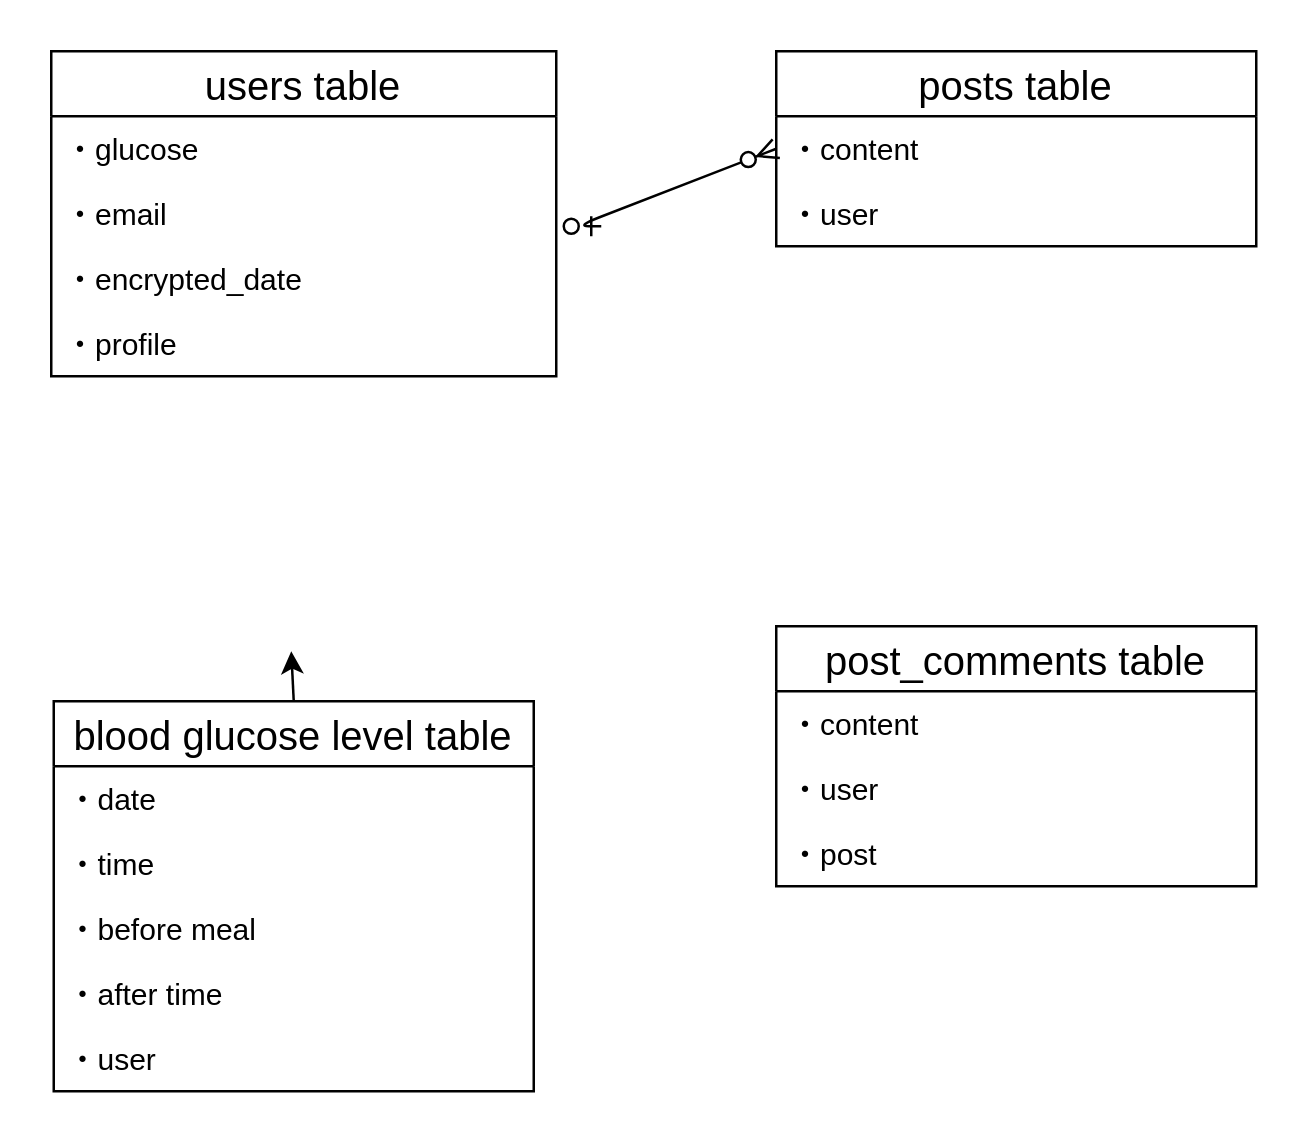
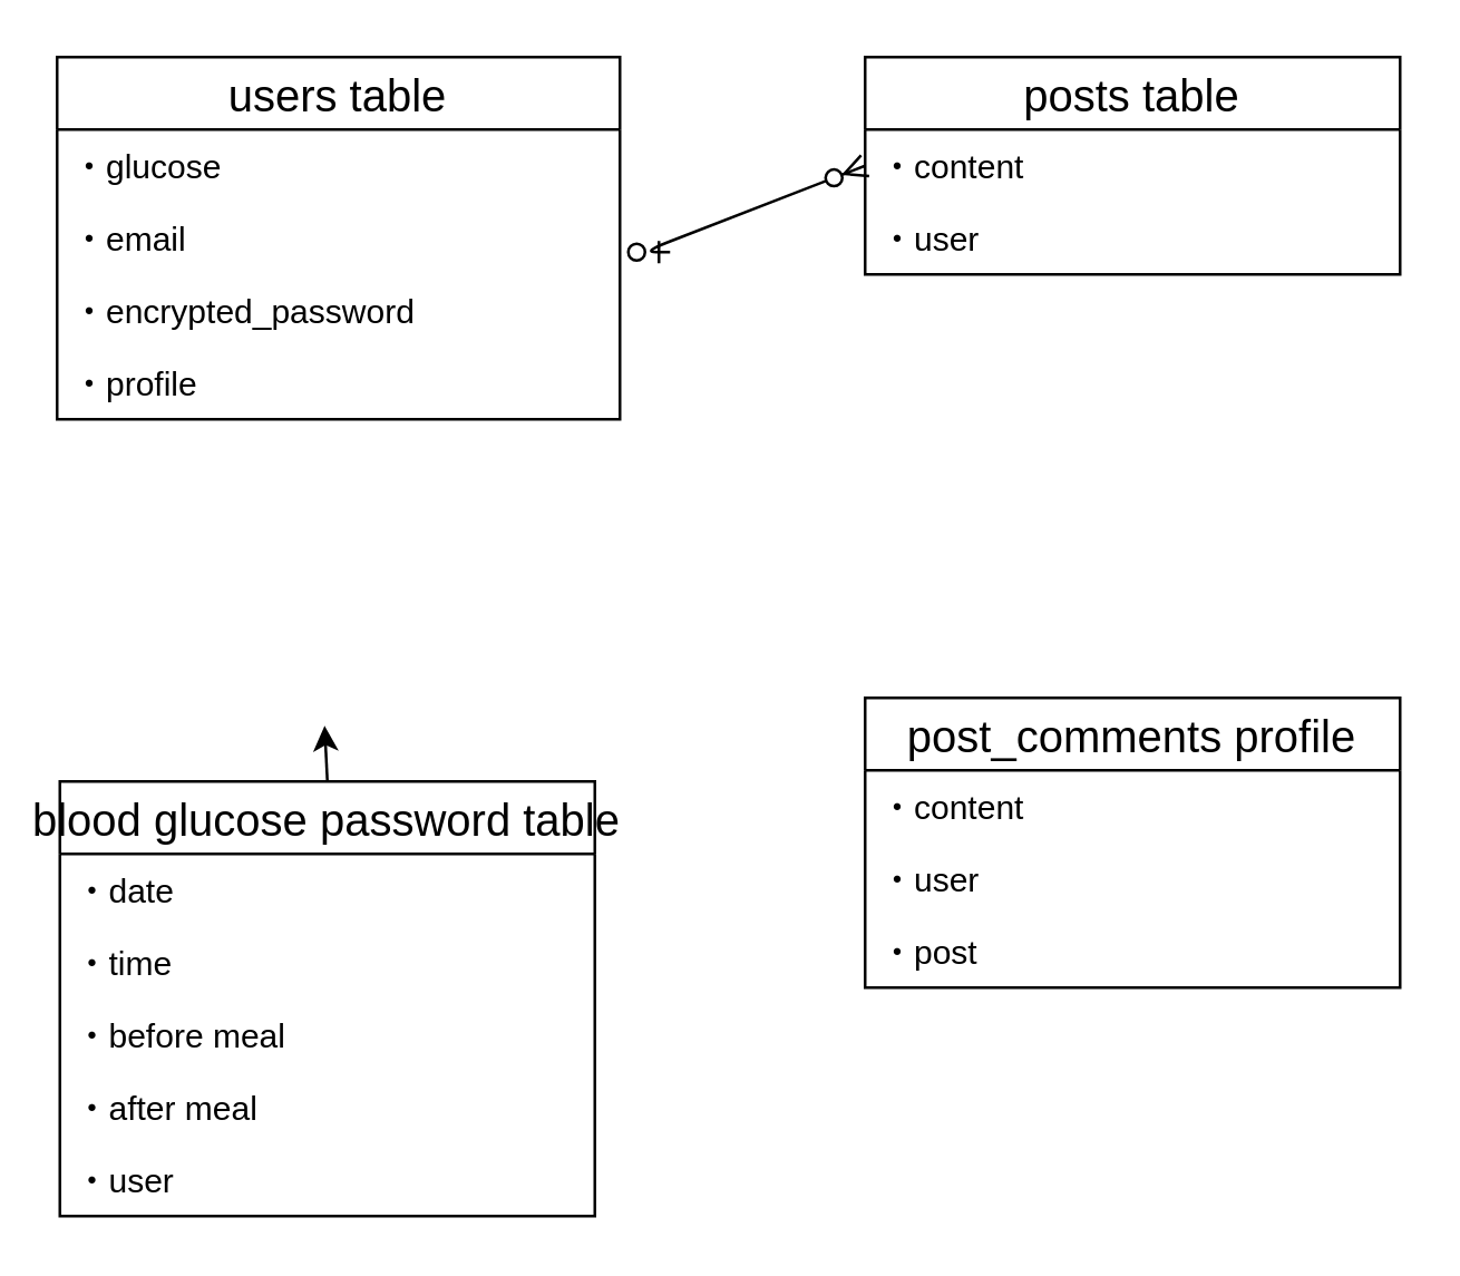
  <mxCell id="0" />
  <mxCell id="1" parent="0" />
  <mxCell id="2" value="users table" style="swimlane;fontStyle=0;childLayout=stackLayout;horizontal=1;startSize=26;fillColor=none;horizontalStack=0;resizeParent=1;resizeParentMax=0;resizeLast=0;collapsible=1;marginBottom=0;fontSize=16;" vertex="1" parent="1"><mxGeometry x="20" y="20" width="202" height="130" as="geometry" /></mxCell>
  <mxCell id="3" value="・glucose" style="text;strokeColor=none;fillColor=none;align=left;verticalAlign=top;spacingLeft=4;spacingRight=4;overflow=hidden;rotatable=0;points=[[0,0.5],[1,0.5]];portConstraint=eastwest;" vertex="1" parent="2"><mxGeometry y="26" width="202" height="26" as="geometry" /></mxCell>
  <mxCell id="4" value="・email" style="text;strokeColor=none;fillColor=none;align=left;verticalAlign=top;spacingLeft=4;spacingRight=4;overflow=hidden;rotatable=0;points=[[0,0.5],[1,0.5]];portConstraint=eastwest;" vertex="1" parent="2"><mxGeometry y="52" width="202" height="26" as="geometry" /></mxCell>
- <mxCell id="5" value="・encrypted_date&#10;&#10;" style="text;strokeColor=none;fillColor=none;align=left;verticalAlign=top;spacingLeft=4;spacingRight=4;overflow=hidden;rotatable=0;points=[[0,0.5],[1,0.5]];portConstraint=eastwest;" vertex="1" parent="2"><mxGeometry y="78" width="202" height="26" as="geometry" /></mxCell>
+ <mxCell id="5" value="・encrypted_password&#10;&#10;" style="text;strokeColor=none;fillColor=none;align=left;verticalAlign=top;spacingLeft=4;spacingRight=4;overflow=hidden;rotatable=0;points=[[0,0.5],[1,0.5]];portConstraint=eastwest;" vertex="1" parent="2"><mxGeometry y="78" width="202" height="26" as="geometry" /></mxCell>
  <mxCell id="6" value="・profile" style="text;strokeColor=none;fillColor=none;align=left;verticalAlign=top;spacingLeft=4;spacingRight=4;overflow=hidden;rotatable=0;points=[[0,0.5],[1,0.5]];portConstraint=eastwest;" vertex="1" parent="2"><mxGeometry y="104" width="202" height="26" as="geometry" /></mxCell>
  <mxCell id="7" value="posts table" style="swimlane;fontStyle=0;childLayout=stackLayout;horizontal=1;startSize=26;fillColor=none;horizontalStack=0;resizeParent=1;resizeParentMax=0;resizeLast=0;collapsible=1;marginBottom=0;fontSize=16;" vertex="1" parent="1"><mxGeometry x="310" y="20" width="192" height="78" as="geometry" /></mxCell>
  <mxCell id="8" value="・content" style="text;strokeColor=none;fillColor=none;align=left;verticalAlign=top;spacingLeft=4;spacingRight=4;overflow=hidden;rotatable=0;points=[[0,0.5],[1,0.5]];portConstraint=eastwest;" vertex="1" parent="7"><mxGeometry y="26" width="192" height="26" as="geometry" /></mxCell>
  <mxCell id="9" value="・user" style="text;strokeColor=none;fillColor=none;align=left;verticalAlign=top;spacingLeft=4;spacingRight=4;overflow=hidden;rotatable=0;points=[[0,0.5],[1,0.5]];portConstraint=eastwest;" vertex="1" parent="7"><mxGeometry y="52" width="192" height="26" as="geometry" /></mxCell>
- <mxCell id="10" value="post_comments table" style="swimlane;fontStyle=0;childLayout=stackLayout;horizontal=1;startSize=26;fillColor=none;horizontalStack=0;resizeParent=1;resizeParentMax=0;resizeLast=0;collapsible=1;marginBottom=0;fontSize=16;" vertex="1" parent="1"><mxGeometry x="310" y="250" width="192" height="104" as="geometry" /></mxCell>
+ <mxCell id="10" value="post_comments profile" style="swimlane;fontStyle=0;childLayout=stackLayout;horizontal=1;startSize=26;fillColor=none;horizontalStack=0;resizeParent=1;resizeParentMax=0;resizeLast=0;collapsible=1;marginBottom=0;fontSize=16;" vertex="1" parent="1"><mxGeometry x="310" y="250" width="192" height="104" as="geometry" /></mxCell>
  <mxCell id="11" value="・content&#10;" style="text;strokeColor=none;fillColor=none;align=left;verticalAlign=top;spacingLeft=4;spacingRight=4;overflow=hidden;rotatable=0;points=[[0,0.5],[1,0.5]];portConstraint=eastwest;" vertex="1" parent="10"><mxGeometry y="26" width="192" height="26" as="geometry" /></mxCell>
  <mxCell id="12" value="・user" style="text;strokeColor=none;fillColor=none;align=left;verticalAlign=top;spacingLeft=4;spacingRight=4;overflow=hidden;rotatable=0;points=[[0,0.5],[1,0.5]];portConstraint=eastwest;" vertex="1" parent="10"><mxGeometry y="52" width="192" height="26" as="geometry" /></mxCell>
  <mxCell id="13" value="・post" style="text;strokeColor=none;fillColor=none;align=left;verticalAlign=top;spacingLeft=4;spacingRight=4;overflow=hidden;rotatable=0;points=[[0,0.5],[1,0.5]];portConstraint=eastwest;" vertex="1" parent="10"><mxGeometry y="78" width="192" height="26" as="geometry" /></mxCell>
  <mxCell id="14" style="edgeStyle=none;exitX=0.5;exitY=0;exitDx=0;exitDy=0;" edge="1" parent="1" source="15"><mxGeometry relative="1" as="geometry"><mxPoint x="116" y="260" as="targetPoint" /></mxGeometry></mxCell>
- <mxCell id="15" value="blood glucose level table" style="swimlane;fontStyle=0;childLayout=stackLayout;horizontal=1;startSize=26;fillColor=none;horizontalStack=0;resizeParent=1;resizeParentMax=0;resizeLast=0;collapsible=1;marginBottom=0;fontSize=16;" vertex="1" parent="1"><mxGeometry x="21" y="280" width="192" height="156" as="geometry" /></mxCell>
+ <mxCell id="15" value="blood glucose password table" style="swimlane;fontStyle=0;childLayout=stackLayout;horizontal=1;startSize=26;fillColor=none;horizontalStack=0;resizeParent=1;resizeParentMax=0;resizeLast=0;collapsible=1;marginBottom=0;fontSize=16;" vertex="1" parent="1"><mxGeometry x="21" y="280" width="192" height="156" as="geometry" /></mxCell>
  <mxCell id="16" value="・date" style="text;strokeColor=none;fillColor=none;align=left;verticalAlign=top;spacingLeft=4;spacingRight=4;overflow=hidden;rotatable=0;points=[[0,0.5],[1,0.5]];portConstraint=eastwest;" vertex="1" parent="15"><mxGeometry y="26" width="192" height="26" as="geometry" /></mxCell>
  <mxCell id="17" value="・time" style="text;strokeColor=none;fillColor=none;align=left;verticalAlign=top;spacingLeft=4;spacingRight=4;overflow=hidden;rotatable=0;points=[[0,0.5],[1,0.5]];portConstraint=eastwest;" vertex="1" parent="15"><mxGeometry y="52" width="192" height="26" as="geometry" /></mxCell>
  <mxCell id="18" value="・before meal" style="text;strokeColor=none;fillColor=none;align=left;verticalAlign=top;spacingLeft=4;spacingRight=4;overflow=hidden;rotatable=0;points=[[0,0.5],[1,0.5]];portConstraint=eastwest;" vertex="1" parent="15"><mxGeometry y="78" width="192" height="26" as="geometry" /></mxCell>
- <mxCell id="19" value="・after time" style="text;strokeColor=none;fillColor=none;align=left;verticalAlign=top;spacingLeft=4;spacingRight=4;overflow=hidden;rotatable=0;points=[[0,0.5],[1,0.5]];portConstraint=eastwest;" vertex="1" parent="15"><mxGeometry y="104" width="192" height="26" as="geometry" /></mxCell>
+ <mxCell id="19" value="・after meal" style="text;strokeColor=none;fillColor=none;align=left;verticalAlign=top;spacingLeft=4;spacingRight=4;overflow=hidden;rotatable=0;points=[[0,0.5],[1,0.5]];portConstraint=eastwest;" vertex="1" parent="15"><mxGeometry y="104" width="192" height="26" as="geometry" /></mxCell>
  <mxCell id="20" value="・user&#10;&#10;" style="text;strokeColor=none;fillColor=none;align=left;verticalAlign=top;spacingLeft=4;spacingRight=4;overflow=hidden;rotatable=0;points=[[0,0.5],[1,0.5]];portConstraint=eastwest;" vertex="1" parent="15"><mxGeometry y="130" width="192" height="26" as="geometry" /></mxCell>
  <mxCell id="21" value="" style="fontSize=12;endArrow=ERzeroToMany;startArrow=ERzeroToOne;entryX=0;entryY=0.5;entryDx=0;entryDy=0;" edge="1" parent="1" target="8"><mxGeometry width="100" height="100" relative="1" as="geometry"><mxPoint x="240" y="90" as="sourcePoint" /><mxPoint x="218" y="242" as="targetPoint" /><Array as="points"><mxPoint x="230" y="90" /></Array></mxGeometry></mxCell>
